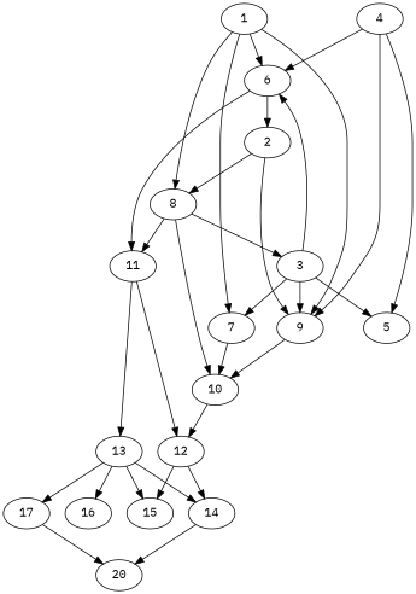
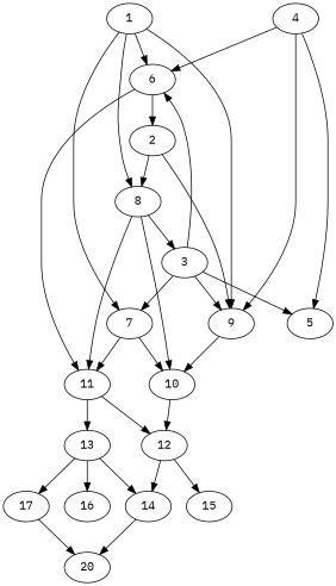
  digraph {
    fontname="IBM Plex Mono"
    node [alpha=0.08 fontname="IBM Plex Mono"]
    edge [fontname="IBM Plex Mono"]
    1 [expect_size=25480192]
    6 [alpha=0.07 expect_size=8262656]
    7 [alpha=0.10 expect_size=52358144]
    8 [alpha=0.14 expect_size=16091136]
    9 [alpha=0.10 expect_size=35155968]
    11 [alpha=0.17 expect_size=37795840]
    2 [alpha=0.13 expect_size=11443200]
    10 [alpha=0.05 expect_size=42417152]
    3 [alpha=0.10 expect_size=25927680]
    12 [alpha=0.05 expect_size=9744384]
    13 [expect_size=40613888]
    5 [expect_size=11506688]
    4 [alpha=0.18 expect_size=23613440]
    14 [alpha=0.20 expect_size=18145280]
    15 [alpha=0.00 expect_size=13640704]
    16 [alpha=0.16 expect_size=32668672]
    17 [alpha=0.14 expect_size=49884160]
    20 [alpha=0.12 expect_size=36275200]
    1 -> 6
    1 -> 7
    1 -> 8
    1 -> 9
    6 -> 11
    6 -> 2
+   7 -> 11
    7 -> 10
    8 -> 11
    8 -> 10
    8 -> 3
    9 -> 10
    11 -> 12
    11 -> 13
    2 -> 8
    2 -> 9
    10 -> 12
    3 -> 6
    3 -> 7
    3 -> 9
    3 -> 5
    12 -> 14
    12 -> 15
    13 -> 14
-   13 -> 15
    13 -> 16
    13 -> 17
    4 -> 6
    4 -> 9
    4 -> 5
    14 -> 20
    17 -> 20
  }
